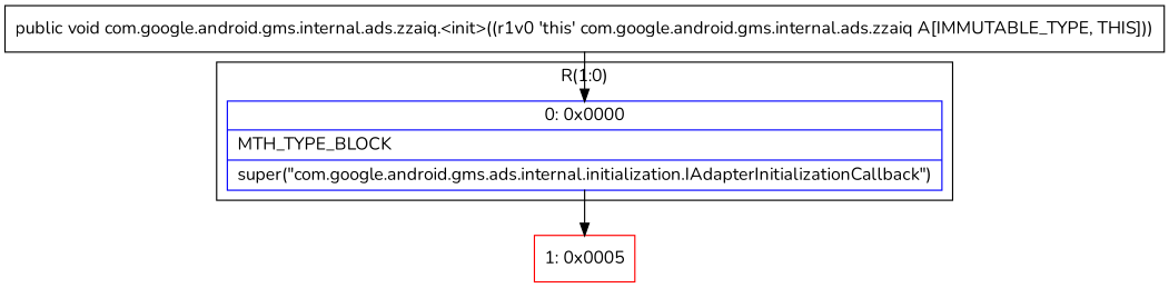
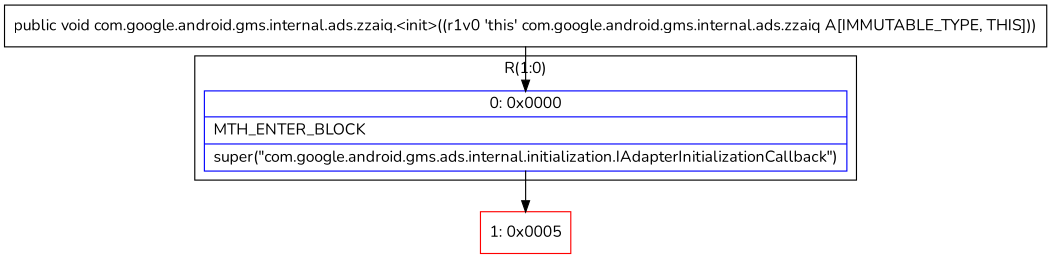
  digraph {
    fontname=Nunito
    node [shape=record fontname=Nunito]
    edge [fontname=Nunito]
-   n1 [color=blue label="{0\:\ 0x0000|MTH_TYPE_BLOCK\l|super(\"com.google.android.gms.ads.internal.initialization.IAdapterInitializationCallback\")\l}"]
+   n1 [color=blue label="{0\:\ 0x0000|MTH_ENTER_BLOCK\l|super(\"com.google.android.gms.ads.internal.initialization.IAdapterInitializationCallback\")\l}"]
    n2 [color=red label="{1\:\ 0x0005}"]
    n3 [label="{public void com.google.android.gms.internal.ads.zzaiq.\<init\>((r1v0 'this' com.google.android.gms.internal.ads.zzaiq A[IMMUTABLE_TYPE, THIS])) }"]
    subgraph cluster_1 {
      label="R(1:0)"
      n1
    }
    n1 -> n2
    n3 -> n1
  }
